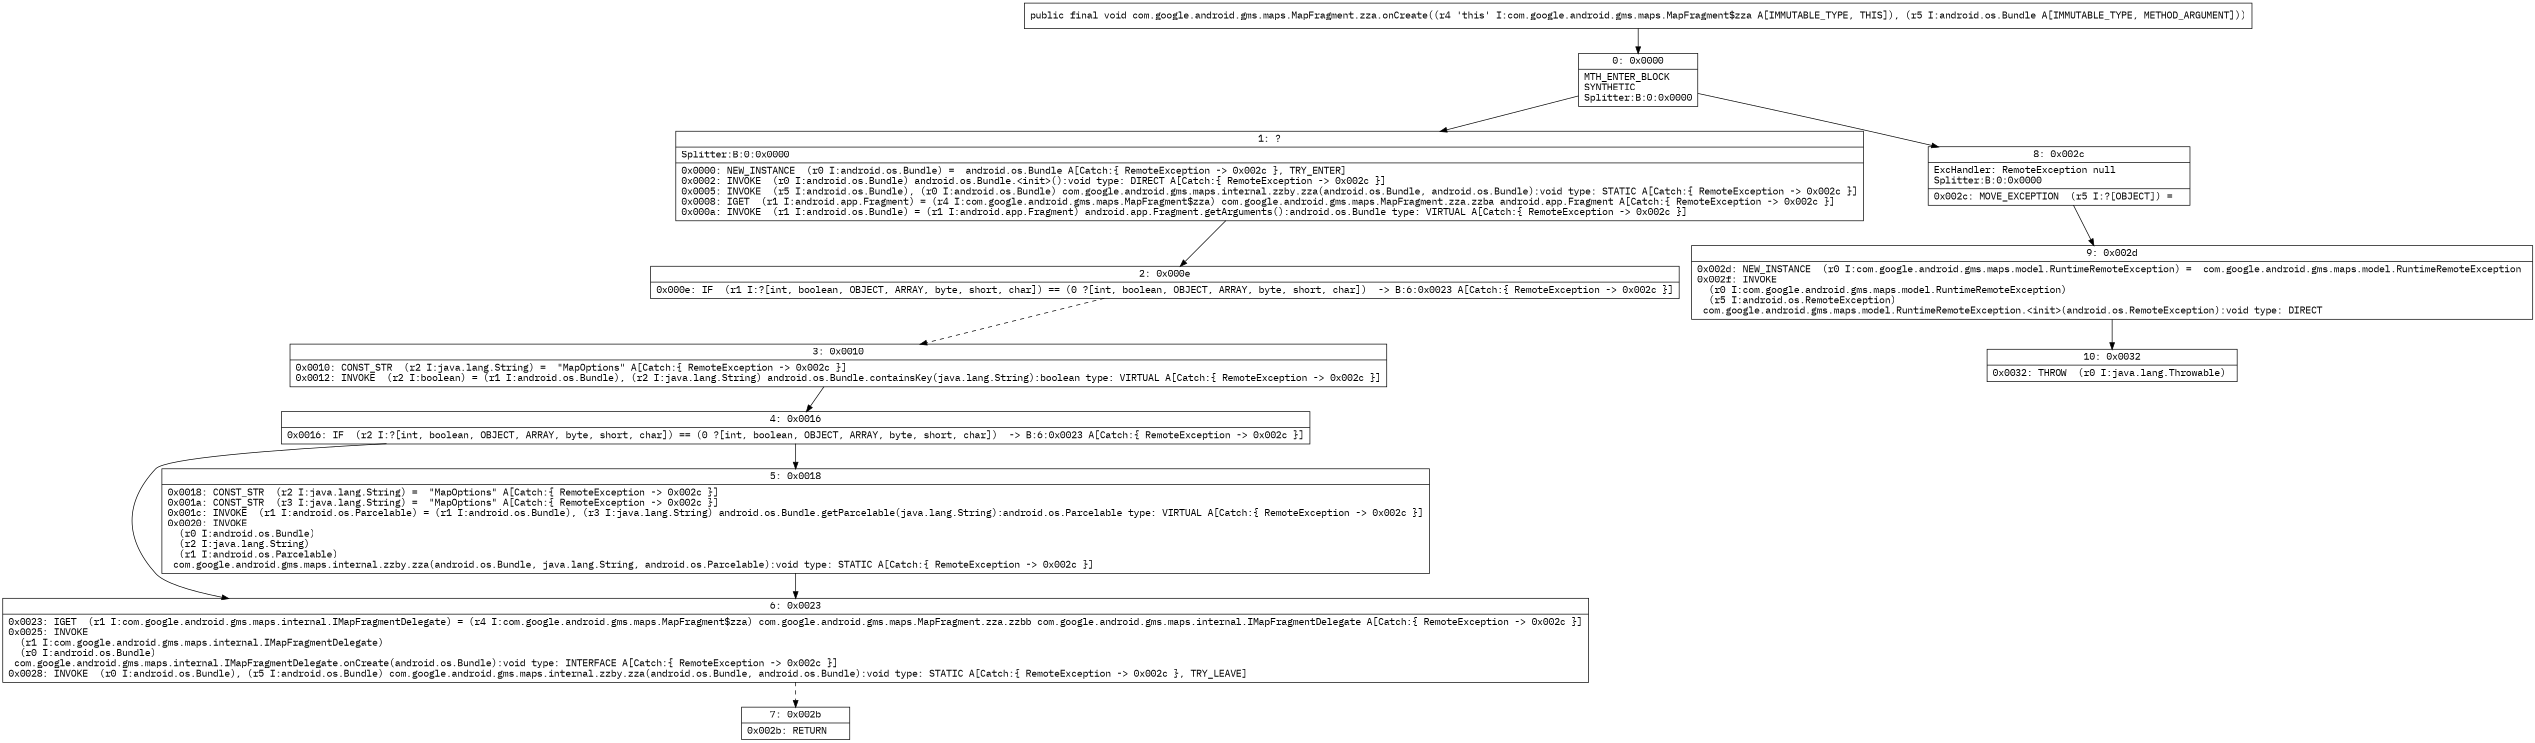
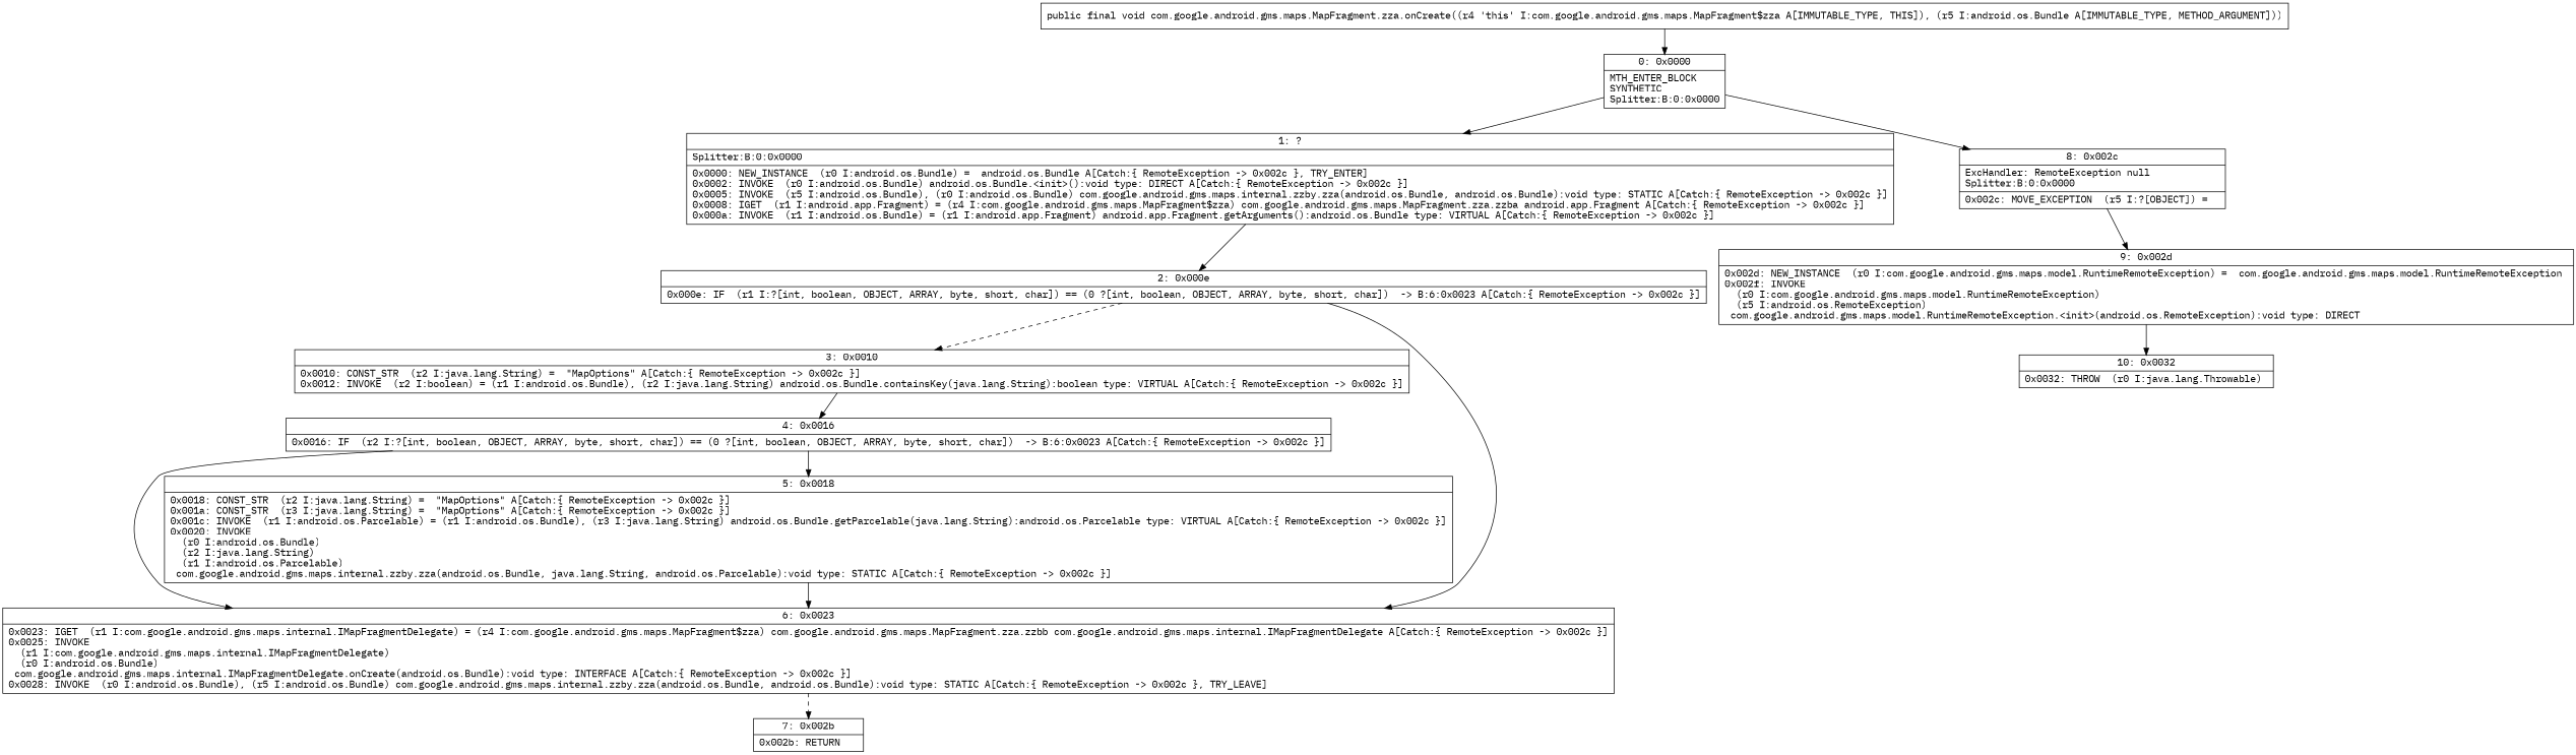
  digraph {
    fontname="IBM Plex Mono"
    node [fontname="IBM Plex Mono" shape=record]
    edge [fontname="IBM Plex Mono"]
    n1 [label="{0\:\ 0x0000|MTH_ENTER_BLOCK\lSYNTHETIC\lSplitter:B:0:0x0000\l}"]
    n2 [label="{1\:\ ?|Splitter:B:0:0x0000\l|0x0000: NEW_INSTANCE  (r0 I:android.os.Bundle) =  android.os.Bundle A[Catch:\{ RemoteException \-\> 0x002c \}, TRY_ENTER]\l0x0002: INVOKE  (r0 I:android.os.Bundle) android.os.Bundle.\<init\>():void type: DIRECT A[Catch:\{ RemoteException \-\> 0x002c \}]\l0x0005: INVOKE  (r5 I:android.os.Bundle), (r0 I:android.os.Bundle) com.google.android.gms.maps.internal.zzby.zza(android.os.Bundle, android.os.Bundle):void type: STATIC A[Catch:\{ RemoteException \-\> 0x002c \}]\l0x0008: IGET  (r1 I:android.app.Fragment) = (r4 I:com.google.android.gms.maps.MapFragment$zza) com.google.android.gms.maps.MapFragment.zza.zzba android.app.Fragment A[Catch:\{ RemoteException \-\> 0x002c \}]\l0x000a: INVOKE  (r1 I:android.os.Bundle) = (r1 I:android.app.Fragment) android.app.Fragment.getArguments():android.os.Bundle type: VIRTUAL A[Catch:\{ RemoteException \-\> 0x002c \}]\l}"]
    n3 [label="{8\:\ 0x002c|ExcHandler: RemoteException null\lSplitter:B:0:0x0000\l|0x002c: MOVE_EXCEPTION  (r5 I:?[OBJECT]) =  \l}"]
    n4 [label="{2\:\ 0x000e|0x000e: IF  (r1 I:?[int, boolean, OBJECT, ARRAY, byte, short, char]) == (0 ?[int, boolean, OBJECT, ARRAY, byte, short, char])  \-\> B:6:0x0023 A[Catch:\{ RemoteException \-\> 0x002c \}]\l}"]
    n5 [label="{9\:\ 0x002d|0x002d: NEW_INSTANCE  (r0 I:com.google.android.gms.maps.model.RuntimeRemoteException) =  com.google.android.gms.maps.model.RuntimeRemoteException \l0x002f: INVOKE  \l  (r0 I:com.google.android.gms.maps.model.RuntimeRemoteException)\l  (r5 I:android.os.RemoteException)\l com.google.android.gms.maps.model.RuntimeRemoteException.\<init\>(android.os.RemoteException):void type: DIRECT \l}"]
    n6 [label="{3\:\ 0x0010|0x0010: CONST_STR  (r2 I:java.lang.String) =  \"MapOptions\" A[Catch:\{ RemoteException \-\> 0x002c \}]\l0x0012: INVOKE  (r2 I:boolean) = (r1 I:android.os.Bundle), (r2 I:java.lang.String) android.os.Bundle.containsKey(java.lang.String):boolean type: VIRTUAL A[Catch:\{ RemoteException \-\> 0x002c \}]\l}"]
    n7 [label="{6\:\ 0x0023|0x0023: IGET  (r1 I:com.google.android.gms.maps.internal.IMapFragmentDelegate) = (r4 I:com.google.android.gms.maps.MapFragment$zza) com.google.android.gms.maps.MapFragment.zza.zzbb com.google.android.gms.maps.internal.IMapFragmentDelegate A[Catch:\{ RemoteException \-\> 0x002c \}]\l0x0025: INVOKE  \l  (r1 I:com.google.android.gms.maps.internal.IMapFragmentDelegate)\l  (r0 I:android.os.Bundle)\l com.google.android.gms.maps.internal.IMapFragmentDelegate.onCreate(android.os.Bundle):void type: INTERFACE A[Catch:\{ RemoteException \-\> 0x002c \}]\l0x0028: INVOKE  (r0 I:android.os.Bundle), (r5 I:android.os.Bundle) com.google.android.gms.maps.internal.zzby.zza(android.os.Bundle, android.os.Bundle):void type: STATIC A[Catch:\{ RemoteException \-\> 0x002c \}, TRY_LEAVE]\l}"]
    n8 [label="{4\:\ 0x0016|0x0016: IF  (r2 I:?[int, boolean, OBJECT, ARRAY, byte, short, char]) == (0 ?[int, boolean, OBJECT, ARRAY, byte, short, char])  \-\> B:6:0x0023 A[Catch:\{ RemoteException \-\> 0x002c \}]\l}"]
    n9 [label="{7\:\ 0x002b|0x002b: RETURN   \l}"]
    n10 [label="{5\:\ 0x0018|0x0018: CONST_STR  (r2 I:java.lang.String) =  \"MapOptions\" A[Catch:\{ RemoteException \-\> 0x002c \}]\l0x001a: CONST_STR  (r3 I:java.lang.String) =  \"MapOptions\" A[Catch:\{ RemoteException \-\> 0x002c \}]\l0x001c: INVOKE  (r1 I:android.os.Parcelable) = (r1 I:android.os.Bundle), (r3 I:java.lang.String) android.os.Bundle.getParcelable(java.lang.String):android.os.Parcelable type: VIRTUAL A[Catch:\{ RemoteException \-\> 0x002c \}]\l0x0020: INVOKE  \l  (r0 I:android.os.Bundle)\l  (r2 I:java.lang.String)\l  (r1 I:android.os.Parcelable)\l com.google.android.gms.maps.internal.zzby.zza(android.os.Bundle, java.lang.String, android.os.Parcelable):void type: STATIC A[Catch:\{ RemoteException \-\> 0x002c \}]\l}"]
    n11 [label="{10\:\ 0x0032|0x0032: THROW  (r0 I:java.lang.Throwable) \l}"]
    n12 [label="{public final void com.google.android.gms.maps.MapFragment.zza.onCreate((r4 'this' I:com.google.android.gms.maps.MapFragment$zza A[IMMUTABLE_TYPE, THIS]), (r5 I:android.os.Bundle A[IMMUTABLE_TYPE, METHOD_ARGUMENT])) }"]
    n1 -> n2
    n1 -> n3
    n2 -> n4
    n3 -> n5
    n4 -> n6 [style=dashed]
+   n4 -> n7
    n5 -> n11
    n6 -> n8
    n7 -> n9 [style=dashed]
    n8 -> n7
    n8 -> n10 [style=solid]
    n10 -> n7
    n12 -> n1
  }
